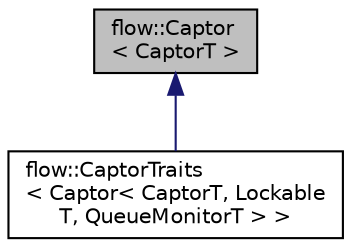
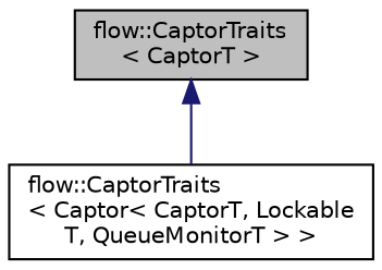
  digraph {
    node [color=black fontname=Helvetica fontsize=10 shape=record style=filled]
-   n1 [fillcolor=grey75 fontcolor=black height=0.2 label="flow::Captor\l\< CaptorT \>" width=0.4]
+   n1 [fillcolor=grey75 fontcolor=black height=0.2 label="flow::CaptorTraits\l\< CaptorT \>" width=0.4]
    n2 [fillcolor=white height=0.2 label="flow::CaptorTraits\l\< Captor\< CaptorT, Lockable\lT, QueueMonitorT \> \>" width=0.4]
    n1 -> n2 [color=midnightblue dir=back fontname=Helvetica fontsize=10 labelfontname=Helvetica labelfontsize=10 style=solid]
  }
